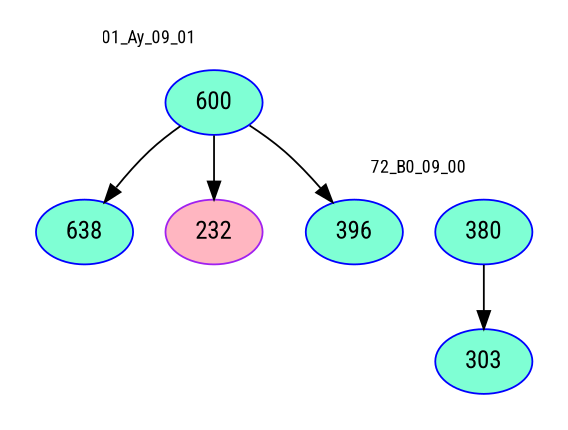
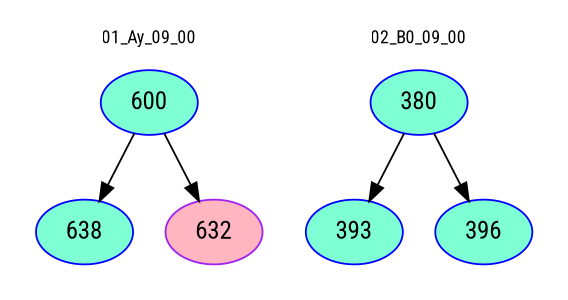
  digraph {
    fontname="Roboto Condensed"
    node [color=blue fillcolor=aquamarine fontname="Roboto Condensed" style=filled]
    edge [color=black fontname="Roboto Condensed"]
    n1 [label=600]
    n2 [label=638]
-   n3 [color=purple fillcolor=lightpink label=232]
+   n3 [color=purple fillcolor=lightpink label=632]
    n4 [label=380]
-   n5 [label=303]
+   n5 [label=393]
    n6 [label=396]
    subgraph cluster_1 {
      color=white
      fontsize=10
-     label="01_Ay_09_01"
+     label="01_Ay_09_00"
      n1
      n2
      n3
    }
    subgraph cluster_2 {
      color=white
      fontsize=10
-     label="72_B0_09_00"
+     label="02_B0_09_00"
      n4
      n5
      n6
    }
    n1 -> n2
    n1 -> n3
    n4 -> n5
-   n1 -> n6
+   n4 -> n6
  }
